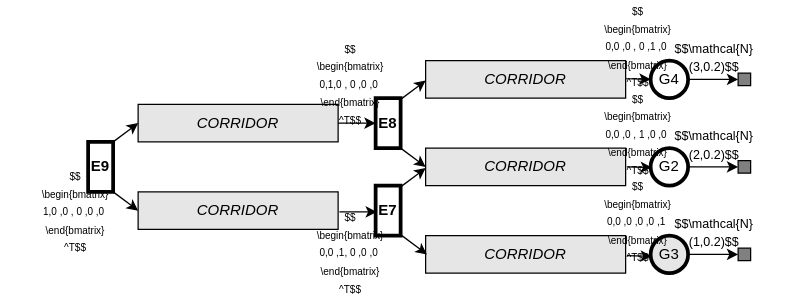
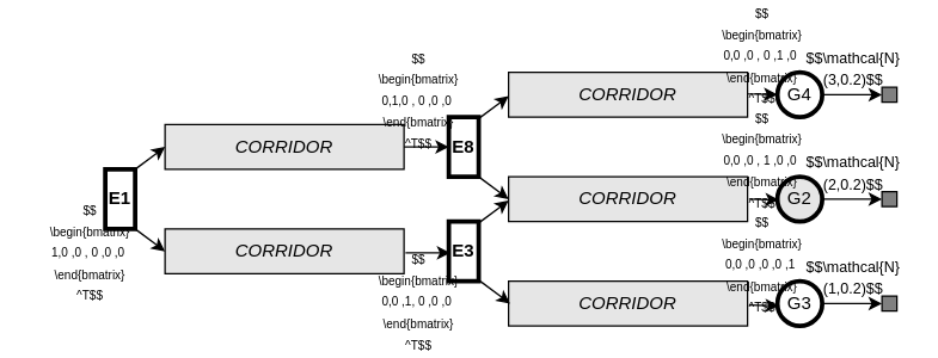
  <mxCell id="0" />
  <mxCell id="1" parent="0" />
- <mxCell id="2" value="&lt;b&gt;E9&lt;/b&gt;" style="rounded=0;whiteSpace=wrap;html=1;direction=south;strokeWidth=3;" vertex="1" parent="1"><mxGeometry x="70" y="110" width="20" height="40" as="geometry" /></mxCell>
+ <mxCell id="2" value="&lt;b&gt;E1&lt;/b&gt;" style="rounded=0;whiteSpace=wrap;html=1;direction=south;strokeWidth=3;" vertex="1" parent="1"><mxGeometry x="70" y="110" width="20" height="40" as="geometry" /></mxCell>
  <mxCell id="3" value="&lt;i&gt;CORRIDOR&lt;/i&gt;" style="rounded=0;whiteSpace=wrap;html=1;fillColor=#E6E6E6;" vertex="1" parent="1"><mxGeometry x="110" y="80" width="160" height="30" as="geometry" /></mxCell>
  <mxCell id="4" value="&lt;i&gt;CORRIDOR&lt;/i&gt;" style="rounded=0;whiteSpace=wrap;html=1;fillColor=#E6E6E6;" vertex="1" parent="1"><mxGeometry x="110" y="150" width="160" height="30" as="geometry" /></mxCell>
  <mxCell id="5" value="&lt;b&gt;E8&lt;/b&gt;" style="rounded=0;whiteSpace=wrap;html=1;direction=south;strokeWidth=3;" vertex="1" parent="1"><mxGeometry x="300" y="75" width="20" height="40" as="geometry" /></mxCell>
  <mxCell id="6" value="&lt;i&gt;CORRIDOR&lt;/i&gt;" style="rounded=0;whiteSpace=wrap;html=1;fillColor=#E6E6E6;" vertex="1" parent="1"><mxGeometry x="340" y="45" width="160" height="30" as="geometry" /></mxCell>
  <mxCell id="7" value="&lt;i&gt;CORRIDOR&lt;/i&gt;" style="rounded=0;whiteSpace=wrap;html=1;fillColor=#E6E6E6;" vertex="1" parent="1"><mxGeometry x="340" y="115" width="160" height="30" as="geometry" /></mxCell>
- <mxCell id="8" value="&lt;b&gt;E7&lt;/b&gt;" style="rounded=0;whiteSpace=wrap;html=1;direction=south;strokeWidth=3;" vertex="1" parent="1"><mxGeometry x="300" y="145" width="20" height="40" as="geometry" /></mxCell>
+ <mxCell id="8" value="&lt;b&gt;E3&lt;/b&gt;" style="rounded=0;whiteSpace=wrap;html=1;direction=south;strokeWidth=3;" vertex="1" parent="1"><mxGeometry x="300" y="145" width="20" height="40" as="geometry" /></mxCell>
  <mxCell id="9" value="&lt;i&gt;CORRIDOR&lt;/i&gt;" style="rounded=0;whiteSpace=wrap;html=1;fillColor=#E6E6E6;" vertex="1" parent="1"><mxGeometry x="340" y="185" width="160" height="30" as="geometry" /></mxCell>
  <mxCell id="10" value="G4" style="ellipse;whiteSpace=wrap;html=1;aspect=fixed;strokeWidth=3;" vertex="1" parent="1"><mxGeometry x="520" y="45" width="30" height="30" as="geometry" /></mxCell>
- <mxCell id="11" value="G2" style="ellipse;whiteSpace=wrap;html=1;aspect=fixed;strokeWidth=3;" vertex="1" parent="1"><mxGeometry x="520" y="115" width="30" height="30" as="geometry" /></mxCell>
- <mxCell id="12" value="G3" style="ellipse;whiteSpace=wrap;html=1;aspect=fixed;strokeWidth=3;fillColor=#e6e6e6;" vertex="1" parent="1"><mxGeometry x="520" y="185" width="30" height="30" as="geometry" /></mxCell>
+ <mxCell id="11" value="G2" style="ellipse;whiteSpace=wrap;html=1;aspect=fixed;strokeWidth=3;fillColor=#e6e6e6;" vertex="1" parent="1"><mxGeometry x="520" y="115" width="30" height="30" as="geometry" /></mxCell>
+ <mxCell id="12" value="G3" style="ellipse;whiteSpace=wrap;html=1;aspect=fixed;strokeWidth=3;" vertex="1" parent="1"><mxGeometry x="520" y="185" width="30" height="30" as="geometry" /></mxCell>
  <mxCell id="13" value="" style="endArrow=classic;html=1;exitX=0;exitY=0;exitDx=0;exitDy=0;entryX=0;entryY=0.5;entryDx=0;entryDy=0;" edge="1" parent="1" source="2" target="3"><mxGeometry width="50" height="50" relative="1" as="geometry"><mxPoint x="280" y="230" as="sourcePoint" /><mxPoint x="330" y="180" as="targetPoint" /></mxGeometry></mxCell>
  <mxCell id="14" value="" style="endArrow=classic;html=1;exitX=0;exitY=0;exitDx=0;exitDy=0;entryX=0;entryY=0.5;entryDx=0;entryDy=0;" edge="1" parent="1"><mxGeometry width="50" height="50" relative="1" as="geometry"><mxPoint x="320" y="76" as="sourcePoint" /><mxPoint x="340" y="61" as="targetPoint" /></mxGeometry></mxCell>
  <mxCell id="15" value="" style="endArrow=classic;html=1;exitX=0;exitY=0;exitDx=0;exitDy=0;entryX=0;entryY=0.5;entryDx=0;entryDy=0;" edge="1" parent="1"><mxGeometry width="50" height="50" relative="1" as="geometry"><mxPoint x="320" y="146" as="sourcePoint" /><mxPoint x="340" y="131" as="targetPoint" /></mxGeometry></mxCell>
  <mxCell id="16" value="" style="endArrow=classic;html=1;exitX=1;exitY=0;exitDx=0;exitDy=0;entryX=0;entryY=0.5;entryDx=0;entryDy=0;" edge="1" parent="1" source="2" target="4"><mxGeometry width="50" height="50" relative="1" as="geometry"><mxPoint x="80" y="250" as="sourcePoint" /><mxPoint x="100" y="235" as="targetPoint" /></mxGeometry></mxCell>
  <mxCell id="17" value="" style="endArrow=classic;html=1;entryX=0;entryY=0.5;entryDx=0;entryDy=0;" edge="1" parent="1"><mxGeometry width="50" height="50" relative="1" as="geometry"><mxPoint x="321" y="185" as="sourcePoint" /><mxPoint x="341" y="200" as="targetPoint" /></mxGeometry></mxCell>
  <mxCell id="18" value="" style="endArrow=classic;html=1;exitX=1;exitY=0;exitDx=0;exitDy=0;entryX=0;entryY=0.5;entryDx=0;entryDy=0;" edge="1" parent="1"><mxGeometry width="50" height="50" relative="1" as="geometry"><mxPoint x="320" y="115" as="sourcePoint" /><mxPoint x="340" y="130" as="targetPoint" /></mxGeometry></mxCell>
  <mxCell id="19" value="" style="endArrow=classic;html=1;exitX=1;exitY=0.5;exitDx=0;exitDy=0;entryX=0.5;entryY=1;entryDx=0;entryDy=0;" edge="1" parent="1" source="3" target="5"><mxGeometry width="50" height="50" relative="1" as="geometry"><mxPoint x="280" y="230" as="sourcePoint" /><mxPoint x="330" y="180" as="targetPoint" /></mxGeometry></mxCell>
  <mxCell id="20" value="" style="endArrow=classic;html=1;exitX=1;exitY=0.5;exitDx=0;exitDy=0;entryX=0.5;entryY=1;entryDx=0;entryDy=0;" edge="1" parent="1"><mxGeometry width="50" height="50" relative="1" as="geometry"><mxPoint x="271" y="166" as="sourcePoint" /><mxPoint x="301" y="166" as="targetPoint" /></mxGeometry></mxCell>
  <mxCell id="21" value="" style="endArrow=classic;html=1;exitX=1;exitY=0.5;exitDx=0;exitDy=0;" edge="1" parent="1"><mxGeometry width="50" height="50" relative="1" as="geometry"><mxPoint x="500" y="59.5" as="sourcePoint" /><mxPoint x="520" y="60" as="targetPoint" /></mxGeometry></mxCell>
  <mxCell id="22" value="" style="endArrow=classic;html=1;exitX=1;exitY=0.5;exitDx=0;exitDy=0;" edge="1" parent="1"><mxGeometry width="50" height="50" relative="1" as="geometry"><mxPoint x="501" y="130" as="sourcePoint" /><mxPoint x="521" y="130.5" as="targetPoint" /></mxGeometry></mxCell>
  <mxCell id="23" value="" style="endArrow=classic;html=1;exitX=1;exitY=0.5;exitDx=0;exitDy=0;" edge="1" parent="1"><mxGeometry width="50" height="50" relative="1" as="geometry"><mxPoint x="501" y="201" as="sourcePoint" /><mxPoint x="521" y="201.5" as="targetPoint" /></mxGeometry></mxCell>
  <mxCell id="24" value="&lt;font style=&quot;font-size: 10px&quot;&gt;$$\mathcal{N}(3,0.2)$$&lt;/font&gt;" style="text;html=1;strokeColor=none;fillColor=none;align=center;verticalAlign=middle;whiteSpace=wrap;rounded=0;" vertex="1" parent="1"><mxGeometry x="536" y="27" width="70" height="30" as="geometry" /></mxCell>
  <mxCell id="25" value="&lt;font style=&quot;font-size: 10px&quot;&gt;$$\mathcal{N}(2,0.2)$$&lt;/font&gt;" style="text;html=1;strokeColor=none;fillColor=none;align=center;verticalAlign=middle;whiteSpace=wrap;rounded=0;" vertex="1" parent="1"><mxGeometry x="536" y="97" width="70" height="30" as="geometry" /></mxCell>
  <mxCell id="26" value="&lt;font style=&quot;font-size: 10px&quot;&gt;$$\mathcal{N}(1,0.2)$$&lt;/font&gt;" style="text;html=1;strokeColor=none;fillColor=none;align=center;verticalAlign=middle;whiteSpace=wrap;rounded=0;" vertex="1" parent="1"><mxGeometry x="536" y="167" width="70" height="30" as="geometry" /></mxCell>
  <mxCell id="27" value="" style="whiteSpace=wrap;html=1;aspect=fixed;strokeWidth=1;fillColor=#808080;" vertex="1" parent="1"><mxGeometry x="590" y="55" width="10" height="10" as="geometry" /></mxCell>
  <mxCell id="28" value="" style="whiteSpace=wrap;html=1;aspect=fixed;strokeWidth=1;fillColor=#808080;" vertex="1" parent="1"><mxGeometry x="590" y="125" width="10" height="10" as="geometry" /></mxCell>
  <mxCell id="29" value="" style="whiteSpace=wrap;html=1;aspect=fixed;strokeWidth=1;fillColor=#808080;" vertex="1" parent="1"><mxGeometry x="590" y="195" width="10" height="10" as="geometry" /></mxCell>
  <mxCell id="30" value="" style="endArrow=classic;html=1;entryX=0;entryY=0.5;entryDx=0;entryDy=0;exitX=1;exitY=0.5;exitDx=0;exitDy=0;" edge="1" parent="1" source="10" target="27"><mxGeometry width="50" height="50" relative="1" as="geometry"><mxPoint x="60" y="-20" as="sourcePoint" /><mxPoint x="110" y="-70" as="targetPoint" /></mxGeometry></mxCell>
  <mxCell id="31" value="" style="endArrow=classic;html=1;exitX=1;exitY=0.5;exitDx=0;exitDy=0;" edge="1" parent="1" source="11"><mxGeometry width="50" height="50" relative="1" as="geometry"><mxPoint x="570" y="130" as="sourcePoint" /><mxPoint x="590" y="130" as="targetPoint" /></mxGeometry></mxCell>
  <mxCell id="32" value="" style="endArrow=classic;html=1;exitX=1;exitY=0.5;exitDx=0;exitDy=0;" edge="1" parent="1" source="12"><mxGeometry width="50" height="50" relative="1" as="geometry"><mxPoint x="560" y="200" as="sourcePoint" /><mxPoint x="590" y="200" as="targetPoint" /></mxGeometry></mxCell>
  <mxCell id="33" value="&lt;font style=&quot;font-size: 8px&quot;&gt;$$&lt;br&gt;\begin{bmatrix}&lt;br&gt;0,0 ,0 , 1 ,0 ,0&amp;nbsp;&lt;br&gt;\end{bmatrix}&lt;br&gt;^T$$&lt;/font&gt;" style="text;html=1;strokeColor=none;fillColor=none;align=center;verticalAlign=middle;whiteSpace=wrap;rounded=0;" vertex="1" parent="1"><mxGeometry x="470" y="90" width="80" height="25" as="geometry" /></mxCell>
  <mxCell id="34" value="&lt;font style=&quot;font-size: 8px&quot;&gt;$$&lt;br&gt;\begin{bmatrix}&lt;br&gt;0,0 ,0 , 0 ,1 ,0&amp;nbsp;&lt;br&gt;\end{bmatrix}&lt;br&gt;^T$$&lt;/font&gt;" style="text;html=1;strokeColor=none;fillColor=none;align=center;verticalAlign=middle;whiteSpace=wrap;rounded=0;" vertex="1" parent="1"><mxGeometry x="470" y="20" width="80" height="25" as="geometry" /></mxCell>
  <mxCell id="35" value="&lt;font style=&quot;font-size: 8px&quot;&gt;$$&lt;br&gt;\begin{bmatrix}&lt;br&gt;0,0 ,0 ,0 ,0 ,1&amp;nbsp;&lt;br&gt;\end{bmatrix}&lt;br&gt;^T$$&lt;/font&gt;" style="text;html=1;strokeColor=none;fillColor=none;align=center;verticalAlign=middle;whiteSpace=wrap;rounded=0;" vertex="1" parent="1"><mxGeometry x="470" y="160" width="80" height="25" as="geometry" /></mxCell>
  <mxCell id="36" value="&lt;font style=&quot;font-size: 8px&quot;&gt;$$&lt;br&gt;\begin{bmatrix}&lt;br&gt;0,0 ,1, 0 ,0 ,0&amp;nbsp;&lt;br&gt;\end{bmatrix}&lt;br&gt;^T$$&lt;/font&gt;" style="text;html=1;strokeColor=none;fillColor=none;align=center;verticalAlign=middle;whiteSpace=wrap;rounded=0;" vertex="1" parent="1"><mxGeometry x="240" y="185" width="80" height="25" as="geometry" /></mxCell>
  <mxCell id="37" value="&lt;font style=&quot;font-size: 8px&quot;&gt;$$&lt;br&gt;\begin{bmatrix}&lt;br&gt;0,1,0 , 0 ,0 ,0&amp;nbsp;&lt;br&gt;\end{bmatrix}&lt;br&gt;^T$$&lt;/font&gt;" style="text;html=1;strokeColor=none;fillColor=none;align=center;verticalAlign=middle;whiteSpace=wrap;rounded=0;" vertex="1" parent="1"><mxGeometry x="240" y="50" width="80" height="25" as="geometry" /></mxCell>
  <mxCell id="38" value="&lt;font style=&quot;font-size: 8px&quot;&gt;$$&lt;br&gt;\begin{bmatrix}&lt;br&gt;1,0 ,0 , 0 ,0 ,0&amp;nbsp;&lt;br&gt;\end{bmatrix}&lt;br&gt;^T$$&lt;/font&gt;" style="text;html=1;strokeColor=none;fillColor=none;align=center;verticalAlign=middle;whiteSpace=wrap;rounded=0;" vertex="1" parent="1"><mxGeometry x="20" y="152.5" width="80" height="25" as="geometry" /></mxCell>
